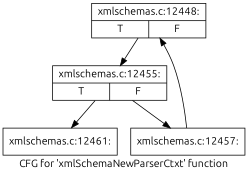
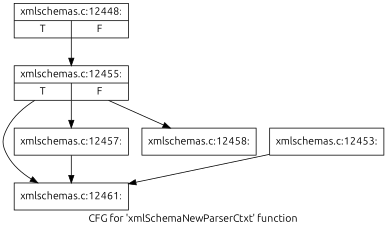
  digraph {
    fontname=Ubuntu
    label="CFG for 'xmlSchemaNewParserCtxt' function"
    node [fontname=Ubuntu shape=record]
    edge [fontname=Ubuntu]
    n1 [label="{xmlschemas.c:12448:|{<s0>T|<s1>F}}"]
    n2 [label="{xmlschemas.c:12455:|{<s0>T|<s1>F}}"]
+   n3 [label="{xmlschemas.c:12453:}"]
    n4 [label="{xmlschemas.c:12461:}"]
    n5 [label="{xmlschemas.c:12457:}"]
+   n6 [label="{xmlschemas.c:12458:}"]
    n1 -> n2
    n2 -> n4
    n2 -> n5
-   n5 -> n1
+   n2 -> n6
+   n3 -> n4
+   n5 -> n4
  }
